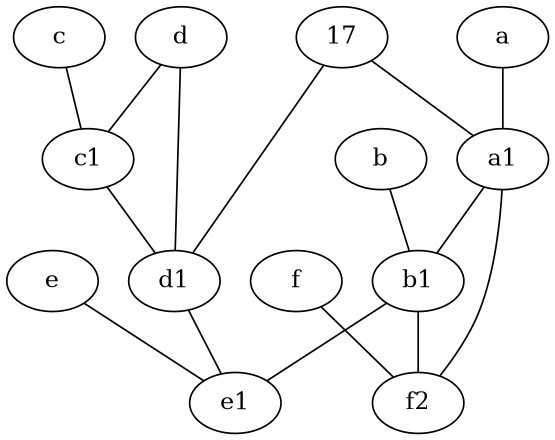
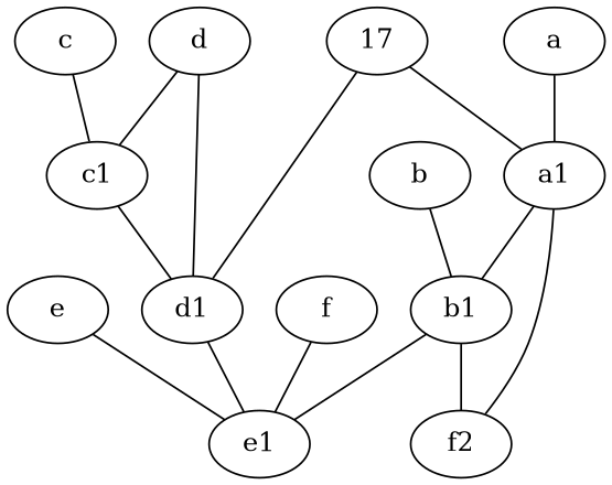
  graph {
    node [labelfontsize=50]
    e
    e1
    a1
    b1
    n5 [label=f2]
    d1
    f
    a
    c1
    b
    c
    d
    17
    e -- e1
    a1 -- b1
    a1 -- n5
    b1 -- e1
    b1 -- n5
    d1 -- e1
-   f -- n5
+   f -- e1
    a -- a1
    c1 -- d1
    b -- b1
    c -- c1
    d -- d1
    d -- c1
    17 -- a1
    17 -- d1
  }
